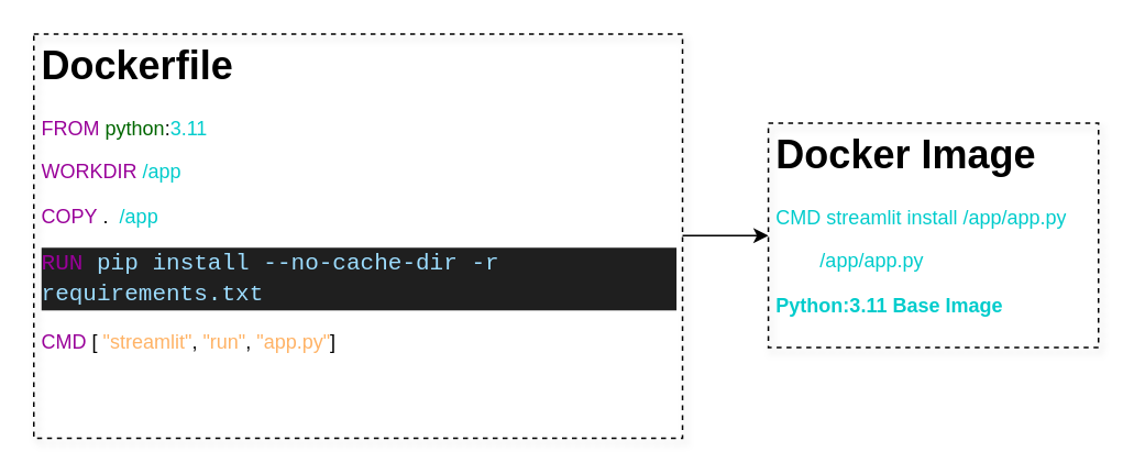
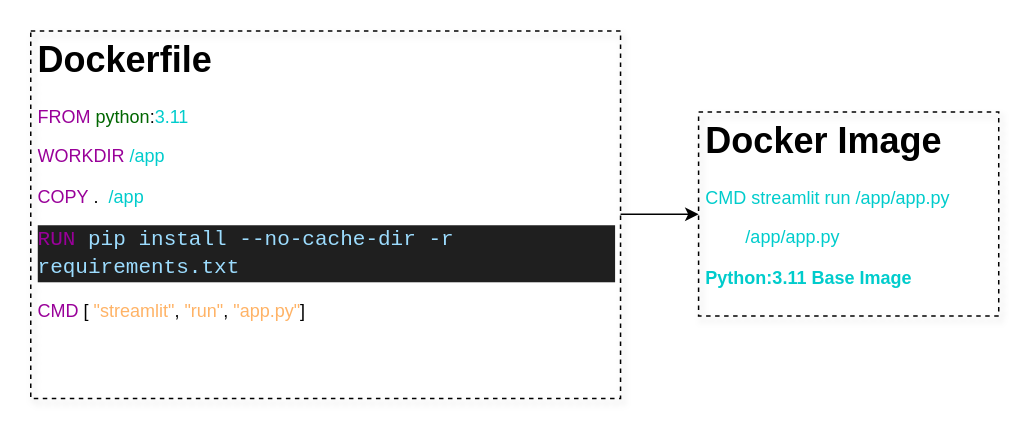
  <mxCell id="0" />
  <mxCell id="1" parent="0" />
  <mxCell id="2" style="edgeStyle=none;html=1;fontColor=#FFB366;" edge="1" parent="1" source="3" target="4"><mxGeometry relative="1" as="geometry" /></mxCell>
  <mxCell id="3" value="&lt;h1&gt;Dockerfile&lt;/h1&gt;&lt;p&gt;&lt;font color=&quot;#990099&quot;&gt;FROM&lt;/font&gt; &lt;font color=&quot;#006600&quot;&gt;python&lt;/font&gt;:&lt;font color=&quot;#00cccc&quot;&gt;3.11&lt;/font&gt;&lt;/p&gt;&lt;p&gt;&lt;font color=&quot;#990099&quot;&gt;WORKDIR&lt;/font&gt; &lt;font color=&quot;#00cccc&quot;&gt;/app&lt;/font&gt;&lt;/p&gt;&lt;p&gt;&lt;font color=&quot;#990099&quot;&gt;COPY&lt;/font&gt;&amp;nbsp;.&amp;nbsp;&lt;font color=&quot;#00cccc&quot;&gt;&amp;nbsp;/app&lt;/font&gt;&lt;/p&gt;&lt;div style=&quot;background-color: rgb(31, 31, 31); font-family: Consolas, &amp;quot;Courier New&amp;quot;, monospace; font-size: 14px; line-height: 19px;&quot;&gt;&lt;div style=&quot;&quot;&gt;&lt;font color=&quot;#990099&quot;&gt;RUN&lt;/font&gt; &lt;span style=&quot;color: rgb(156, 220, 254);&quot;&gt;pip&lt;/span&gt; &lt;span style=&quot;color: rgb(156, 220, 254);&quot;&gt;install&lt;/span&gt; &lt;span style=&quot;color: rgb(156, 220, 254);&quot;&gt;--no-cache-dir&lt;/span&gt; &lt;span style=&quot;color: rgb(156, 220, 254);&quot;&gt;-r&lt;/span&gt; &lt;span style=&quot;color: rgb(156, 220, 254);&quot;&gt;requirements.txt&lt;/span&gt;&lt;/div&gt;&lt;/div&gt;&lt;p&gt;&lt;font color=&quot;#990099&quot;&gt;CMD&lt;/font&gt; [ &lt;font color=&quot;#ffb366&quot;&gt;&quot;streamlit&quot;&lt;/font&gt;, &lt;font color=&quot;#ffb366&quot;&gt;&quot;run&quot;&lt;/font&gt;, &lt;font color=&quot;#ffb366&quot;&gt;&quot;app.py&quot;&lt;/font&gt;]&lt;/p&gt;" style="text;html=1;strokeColor=default;fillColor=none;spacing=5;spacingTop=-20;whiteSpace=wrap;overflow=hidden;rounded=0;shadow=1;dashed=1;" vertex="1" parent="1"><mxGeometry x="20" y="20" width="393" height="245" as="geometry" /></mxCell>
- <mxCell id="4" value="&lt;h1&gt;Docker Image&lt;/h1&gt;&lt;p&gt;&lt;font color=&quot;#00cccc&quot; style=&quot;background-color: initial;&quot;&gt;CMD streamlit install /app/app.py&lt;/font&gt;&lt;br&gt;&lt;/p&gt;&lt;p&gt;&lt;font color=&quot;#00cccc&quot;&gt;&lt;span style=&quot;white-space: pre;&quot;&gt;&#09;&lt;/span&gt;/app/app.py&amp;nbsp;&lt;/font&gt;&lt;/p&gt;&lt;p&gt;&lt;b style=&quot;background-color: initial;&quot;&gt;&lt;font color=&quot;#00cccc&quot;&gt;Python:3.11 Base Image&lt;/font&gt;&lt;/b&gt;&lt;/p&gt;" style="text;html=1;strokeColor=default;fillColor=none;spacing=5;spacingTop=-20;whiteSpace=wrap;overflow=hidden;rounded=0;shadow=1;dashed=1;" vertex="1" parent="1"><mxGeometry x="465" y="74" width="200" height="136" as="geometry" /></mxCell>
+ <mxCell id="4" value="&lt;h1&gt;Docker Image&lt;/h1&gt;&lt;p&gt;&lt;font color=&quot;#00cccc&quot; style=&quot;background-color: initial;&quot;&gt;CMD streamlit run /app/app.py&lt;/font&gt;&lt;br&gt;&lt;/p&gt;&lt;p&gt;&lt;font color=&quot;#00cccc&quot;&gt;&lt;span style=&quot;white-space: pre;&quot;&gt;&#09;&lt;/span&gt;/app/app.py&amp;nbsp;&lt;/font&gt;&lt;/p&gt;&lt;p&gt;&lt;b style=&quot;background-color: initial;&quot;&gt;&lt;font color=&quot;#00cccc&quot;&gt;Python:3.11 Base Image&lt;/font&gt;&lt;/b&gt;&lt;/p&gt;" style="text;html=1;strokeColor=default;fillColor=none;spacing=5;spacingTop=-20;whiteSpace=wrap;overflow=hidden;rounded=0;shadow=1;dashed=1;" vertex="1" parent="1"><mxGeometry x="465" y="74" width="200" height="136" as="geometry" /></mxCell>
